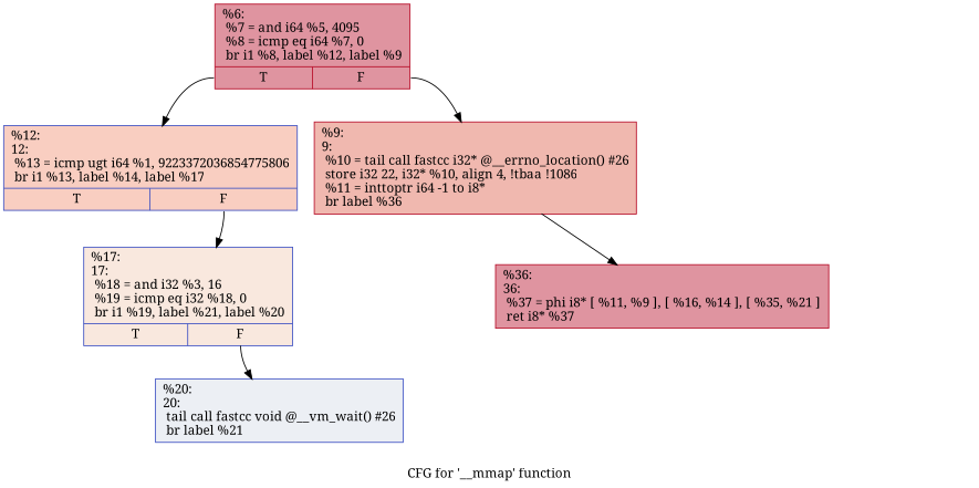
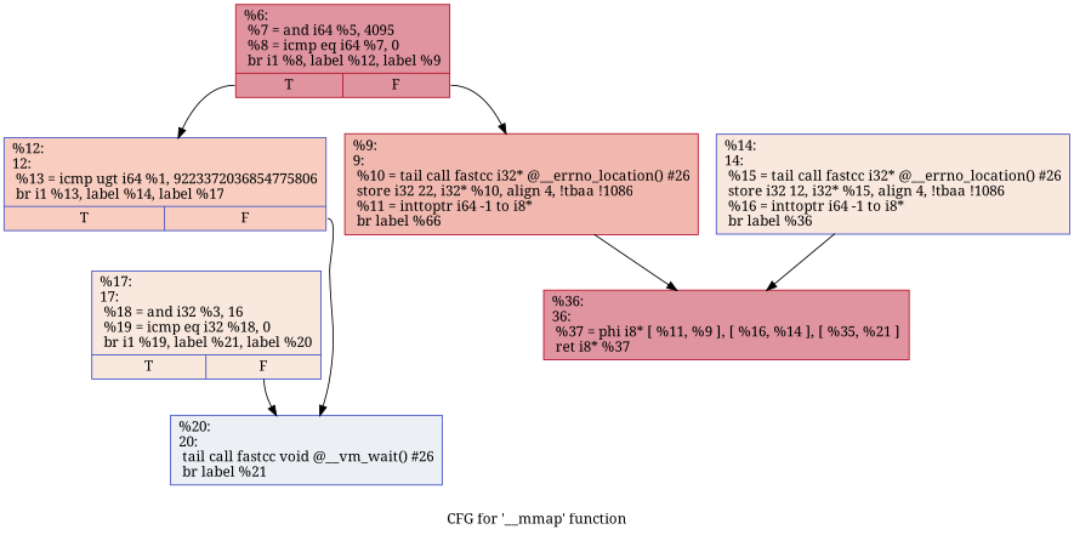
  digraph {
    fontname="Noto Serif"
    label="CFG for '__mmap' function"
    node [color="#3d50c3ff" fillcolor="#b70d2870" fontname="Noto Serif" shape=record style=filled]
    edge [fontname="Noto Serif" tailport=s1]
    n1 [color="#b70d28ff" label="{%6:\l  %7 = and i64 %5, 4095\l  %8 = icmp eq i64 %7, 0\l  br i1 %8, label %12, label %9\l|{<s0>T|<s1>F}}"]
    n2 [fillcolor="#f2907270" label="{%12:\l12:                                               \l  %13 = icmp ugt i64 %1, 9223372036854775806\l  br i1 %13, label %14, label %17\l|{<s0>T|<s1>F}}"]
-   n3 [color="#b70d28ff" fillcolor="#dc5d4a70" label="{%9:\l9:                                                \l  %10 = tail call fastcc i32* @__errno_location() #26\l  store i32 22, i32* %10, align 4, !tbaa !1086\l  %11 = inttoptr i64 -1 to i8*\l  br label %36\l}"]
+   n3 [color="#b70d28ff" fillcolor="#dc5d4a70" label="{%9:\l9:                                                \l  %10 = tail call fastcc i32* @__errno_location() #26\l  store i32 22, i32* %10, align 4, !tbaa !1086\l  %11 = inttoptr i64 -1 to i8*\l  br label %66\l}"]
    n4 [fillcolor="#f2cab570" label="{%17:\l17:                                               \l  %18 = and i32 %3, 16\l  %19 = icmp eq i32 %18, 0\l  br i1 %19, label %21, label %20\l|{<s0>T|<s1>F}}"]
    n5 [color="#b70d28ff" label="{%36:\l36:                                               \l  %37 = phi i8* [ %11, %9 ], [ %16, %14 ], [ %35, %21 ]\l  ret i8* %37\l}"]
+   n6 [fillcolor="#f2cab570" label="{%14:\l14:                                               \l  %15 = tail call fastcc i32* @__errno_location() #26\l  store i32 12, i32* %15, align 4, !tbaa !1086\l  %16 = inttoptr i64 -1 to i8*\l  br label %36\l}"]
    n7 [fillcolor="#d4dbe670" label="{%20:\l20:                                               \l  tail call fastcc void @__vm_wait() #26\l  br label %21\l}"]
    n1 -> n2 [tailport=s0]
    n1 -> n3
-   n2 -> n4
+   n2 -> n7
    n3 -> n5 [tailport=""]
    n4 -> n7
+   n6 -> n5 [tailport=""]
  }
